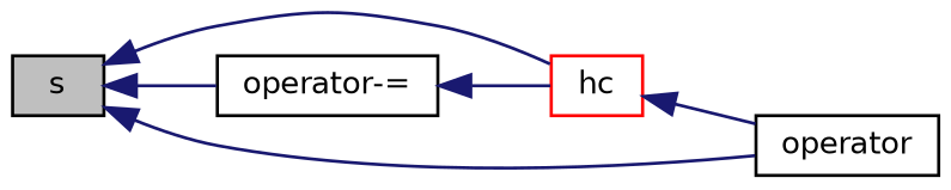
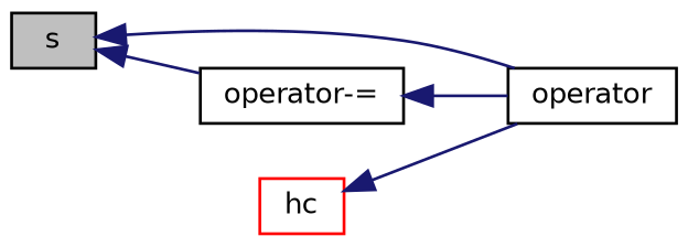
  digraph {
    rankdir=LR
    node [color=black fontname=Helvetica fontsize=10 shape=record]
    edge [color=midnightblue dir=back fontname=Helvetica fontsize=10 labelfontname=Helvetica labelfontsize=10 style=solid]
    n1 [fillcolor=grey75 fontcolor=black height=0.2 label=s style=filled width=0.4]
    n2 [color=red height=0.2 label=hc width=0.4]
    n3 [height=0.2 label=operator width=0.4]
    n4 [height=0.2 label="operator-=" width=0.4]
-   n1 -> n2
    n1 -> n3
    n1 -> n4
    n2 -> n3
-   n4 -> n2
+   n4 -> n3
  }
